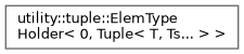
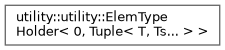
  digraph {
    rankdir=LR
-   n1 [color=grey40 fillcolor=white fontname=Helvetica fontsize=10 height=0.2 label="utility::tuple::ElemType\lHolder\< 0, Tuple\< T, Ts... \> \>" shape=box style=filled width=0.4]
+   n1 [color=grey40 fillcolor=white fontname=Helvetica fontsize=10 height=0.2 label="utility::utility::ElemType\lHolder\< 0, Tuple\< T, Ts... \> \>" shape=box style=filled width=0.4]
  }
